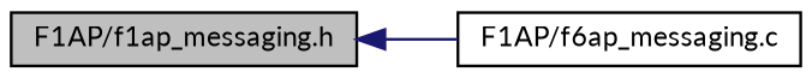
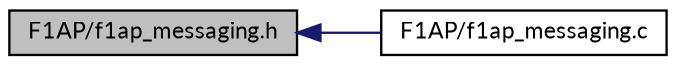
  digraph {
    rankdir=LR
    fontname=Lato
    node [color=black fontname=Lato fontsize=10 shape=record style=filled]
    n1 [fillcolor=grey75 fontcolor=black height=0.2 label="F1AP/f1ap_messaging.h" width=0.4]
-   n2 [fillcolor=white height=0.2 label="F1AP/f6ap_messaging.c" width=0.4]
+   n2 [fillcolor=white height=0.2 label="F1AP/f1ap_messaging.c" width=0.4]
    n1 -> n2 [color=midnightblue dir=back fontname=Lato fontsize=10 labelfontname=Helvetica labelfontsize=10 style=solid]
  }
